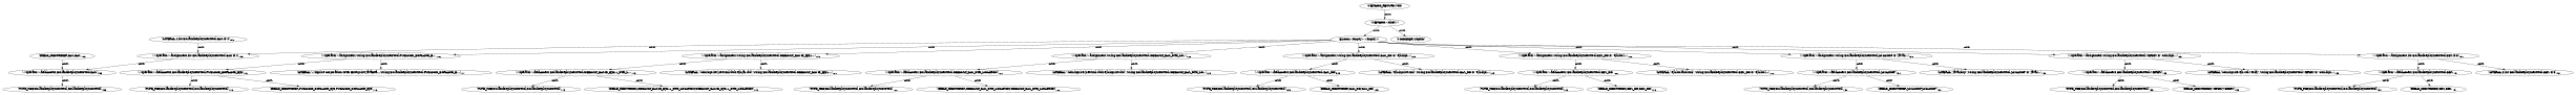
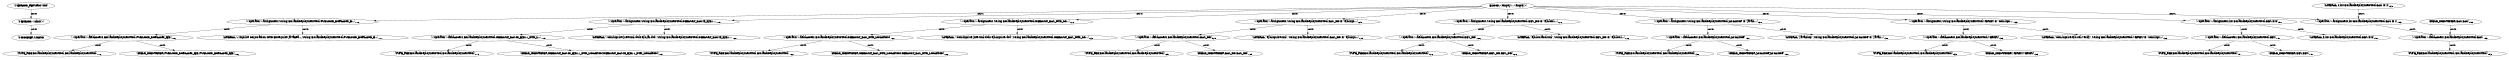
  digraph {
    n1 [label=<(METHOD,&lt;clinit&gt;)>]
    n2 [label=<(BLOCK,&lt;empty&gt;,&lt;empty&gt;)>]
    n3 [label=<(MODIFIER,STATIC)>]
    n4 [label=<(&lt;operator&gt;.assignment,String BorlandDeploymentTool.PUBLICID_BORLAND_E...)<SUB>116</SUB>>]
    n5 [label=<(&lt;operator&gt;.assignment,String BorlandDeploymentTool.DEFAULT_BAS45_EJB1...)<SUB>119</SUB>>]
    n6 [label=<(&lt;operator&gt;.assignment,String BorlandDeploymentTool.DEFAULT_BAS_DTD_LO...)<SUB>122</SUB>>]
    n7 [label=<(&lt;operator&gt;.assignment,String BorlandDeploymentTool.BAS_DD = &quot;ejb-inpr...)<SUB>125</SUB>>]
    n8 [label=<(&lt;operator&gt;.assignment,String BorlandDeploymentTool.BES_DD = &quot;ejb-borl...)<SUB>126</SUB>>]
    n9 [label=<(&lt;operator&gt;.assignment,String BorlandDeploymentTool.JAVA2IIOP = &quot;java2...)<SUB>130</SUB>>]
    n10 [label=<(&lt;operator&gt;.assignment,String BorlandDeploymentTool.VERIFY = &quot;com.inpr...)<SUB>133</SUB>>]
    n11 [label=<(&lt;operator&gt;.assignment,int BorlandDeploymentTool.BES = 5)<SUB>151</SUB>>]
    n12 [label=<(&lt;operator&gt;.assignment,int BorlandDeploymentTool.BAS = 4)<SUB>153</SUB>>]
    n13 [label=<(METHOD_RETURN,void)>]
    n14 [label=<(&lt;operator&gt;.fieldAccess,BorlandDeploymentTool.PUBLICID_BORLAND_EJB)<SUB>116</SUB>>]
    n15 [label=<(LITERAL,&quot;-//Inprise Corporation//DTD Enterprise JavaBea...,String BorlandDeploymentTool.PUBLICID_BORLAND_E...)<SUB>117</SUB>>]
    n16 [label=<(&lt;operator&gt;.fieldAccess,BorlandDeploymentTool.DEFAULT_BAS45_EJB11_DTD_L...)<SUB>119</SUB>>]
    n17 [label=<(LITERAL,&quot;/com/inprise/j2ee/xml/dtds/ejb-jar.dtd&quot;,String BorlandDeploymentTool.DEFAULT_BAS45_EJB1...)<SUB>120</SUB>>]
    n18 [label=<(&lt;operator&gt;.fieldAccess,BorlandDeploymentTool.DEFAULT_BAS_DTD_LOCATION)<SUB>122</SUB>>]
    n19 [label=<(LITERAL,&quot;/com/inprise/j2ee/xml/dtds/ejb-inprise.dtd&quot;,String BorlandDeploymentTool.DEFAULT_BAS_DTD_LO...)<SUB>123</SUB>>]
    n20 [label=<(&lt;operator&gt;.fieldAccess,BorlandDeploymentTool.BAS_DD)<SUB>925</SUB>>]
    n21 [label=<(LITERAL,&quot;ejb-inprise.xml&quot;,String BorlandDeploymentTool.BAS_DD = &quot;ejb-inpr...)<SUB>125</SUB>>]
    n22 [label=<(&lt;operator&gt;.fieldAccess,BorlandDeploymentTool.BES_DD)<SUB>126</SUB>>]
    n23 [label=<(LITERAL,&quot;ejb-borland.xml&quot;,String BorlandDeploymentTool.BES_DD = &quot;ejb-borl...)<SUB>126</SUB>>]
    n24 [label=<(&lt;operator&gt;.fieldAccess,BorlandDeploymentTool.JAVA2IIOP)<SUB>130</SUB>>]
    n25 [label=<(LITERAL,&quot;java2iiop&quot;,String BorlandDeploymentTool.JAVA2IIOP = &quot;java2...)<SUB>130</SUB>>]
    n26 [label=<(&lt;operator&gt;.fieldAccess,BorlandDeploymentTool.VERIFY)<SUB>133</SUB>>]
    n27 [label=<(LITERAL,&quot;com.inprise.ejb.util.Verify&quot;,String BorlandDeploymentTool.VERIFY = &quot;com.inpr...)<SUB>133</SUB>>]
    n28 [label=<(&lt;operator&gt;.fieldAccess,BorlandDeploymentTool.BES)<SUB>151</SUB>>]
    n29 [label=<(LITERAL,5,int BorlandDeploymentTool.BES = 5)<SUB>151</SUB>>]
    n30 [label=<(&lt;operator&gt;.fieldAccess,BorlandDeploymentTool.BAS)<SUB>153</SUB>>]
    n31 [label=<(TYPE_REF,BorlandDeploymentTool,BorlandDeploymentTool)<SUB>116</SUB>>]
    n32 [label=<(FIELD_IDENTIFIER,PUBLICID_BORLAND_EJB,PUBLICID_BORLAND_EJB)<SUB>116</SUB>>]
    n33 [label=<(TYPE_REF,BorlandDeploymentTool,BorlandDeploymentTool)<SUB>119</SUB>>]
    n34 [label=<(FIELD_IDENTIFIER,DEFAULT_BAS45_EJB11_DTD_LOCATION,DEFAULT_BAS45_EJB11_DTD_LOCATION)<SUB>119</SUB>>]
    n35 [label=<(TYPE_REF,BorlandDeploymentTool,BorlandDeploymentTool)<SUB>122</SUB>>]
    n36 [label=<(FIELD_IDENTIFIER,DEFAULT_BAS_DTD_LOCATION,DEFAULT_BAS_DTD_LOCATION)<SUB>122</SUB>>]
    n37 [label=<(TYPE_REF,BorlandDeploymentTool,BorlandDeploymentTool)<SUB>125</SUB>>]
    n38 [label=<(FIELD_IDENTIFIER,BAS_DD,BAS_DD)<SUB>125</SUB>>]
    n39 [label=<(TYPE_REF,BorlandDeploymentTool,BorlandDeploymentTool)<SUB>126</SUB>>]
    n40 [label=<(FIELD_IDENTIFIER,BES_DD,BES_DD)<SUB>126</SUB>>]
    n41 [label=<(TYPE_REF,BorlandDeploymentTool,BorlandDeploymentTool)<SUB>130</SUB>>]
    n42 [label=<(FIELD_IDENTIFIER,JAVA2IIOP,JAVA2IIOP)<SUB>130</SUB>>]
    n43 [label=<(TYPE_REF,BorlandDeploymentTool,BorlandDeploymentTool)<SUB>133</SUB>>]
    n44 [label=<(FIELD_IDENTIFIER,VERIFY,VERIFY)<SUB>133</SUB>>]
    n45 [label=<(TYPE_REF,BorlandDeploymentTool,BorlandDeploymentTool)<SUB>151</SUB>>]
    n46 [label=<(FIELD_IDENTIFIER,BES,BES)<SUB>151</SUB>>]
    n47 [label=<(TYPE_REF,BorlandDeploymentTool,BorlandDeploymentTool)<SUB>153</SUB>>]
    n48 [label=<(LITERAL,4,int BorlandDeploymentTool.BAS = 4)<SUB>153</SUB>>]
    n49 [label=<(FIELD_IDENTIFIER,BAS,BAS)<SUB>153</SUB>>]
-   n1 -> n2 [label="AST: "]
    n1 -> n3 [label="AST: "]
    n2 -> n4 [label="AST: "]
    n2 -> n5 [label="AST: "]
    n2 -> n6 [label="AST: "]
    n2 -> n7 [label="AST: "]
    n2 -> n8 [label="AST: "]
    n2 -> n9 [label="AST: "]
    n2 -> n10 [label="AST: "]
    n2 -> n11 [label="AST: "]
    n2 -> n12 [label="AST: "]
    n4 -> n14 [label="AST: "]
    n4 -> n15 [label="AST: "]
    n5 -> n16 [label="AST: "]
    n5 -> n17 [label="AST: "]
    n6 -> n18 [label="AST: "]
    n6 -> n19 [label="AST: "]
    n7 -> n20 [label="AST: "]
    n7 -> n21 [label="AST: "]
    n8 -> n22 [label="AST: "]
    n8 -> n23 [label="AST: "]
    n9 -> n24 [label="AST: "]
    n9 -> n25 [label="AST: "]
    n10 -> n26 [label="AST: "]
    n10 -> n27 [label="AST: "]
    n11 -> n28 [label="AST: "]
    n11 -> n29 [label="AST: "]
    n12 -> n30 [label="AST: "]
    n13 -> n1 [label="AST: "]
    n14 -> n31 [label="AST: "]
    n14 -> n32 [label="AST: "]
    n16 -> n33 [label="AST: "]
    n16 -> n34 [label="AST: "]
    n18 -> n35 [label="AST: "]
    n18 -> n36 [label="AST: "]
    n20 -> n37 [label="AST: "]
    n20 -> n38 [label="AST: "]
    n22 -> n39 [label="AST: "]
    n22 -> n40 [label="AST: "]
    n24 -> n41 [label="AST: "]
    n24 -> n42 [label="AST: "]
    n26 -> n43 [label="AST: "]
    n26 -> n44 [label="AST: "]
    n28 -> n45 [label="AST: "]
    n28 -> n46 [label="AST: "]
    n30 -> n47 [label="AST: "]
    n48 -> n12 [label="AST: "]
    n49 -> n30 [label="AST: "]
  }
